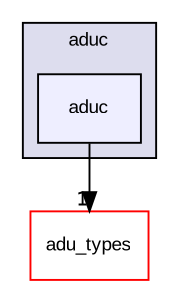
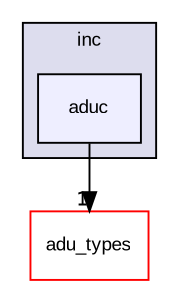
  digraph {
    compound=true
    fontname="Liberation Sans"
    node [fontname="Liberation Sans" fontsize=10 shape=box style=filled]
    n1 [fillcolor="#eeeeff" label=aduc pencolor=black]
    n2 [color=red fillcolor=white label=adu_types]
    subgraph cluster_1 {
      bgcolor="#ddddee"
      fontsize=10
-     label=aduc
+     label=inc
      pencolor=black
      n1
    }
    n1 -> n2 [headlabel=1 labeldistance=1.5 labelfontname=Helvetica labelfontsize=10 fontname="Liberation Sans"]
  }
